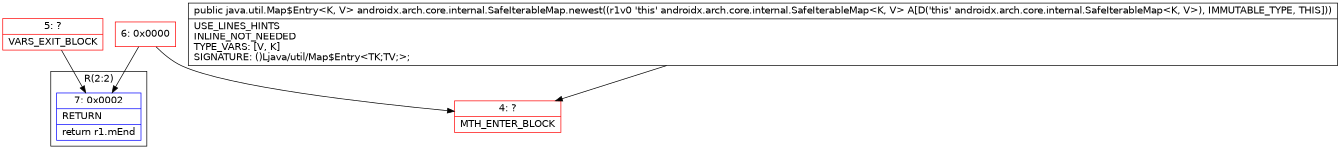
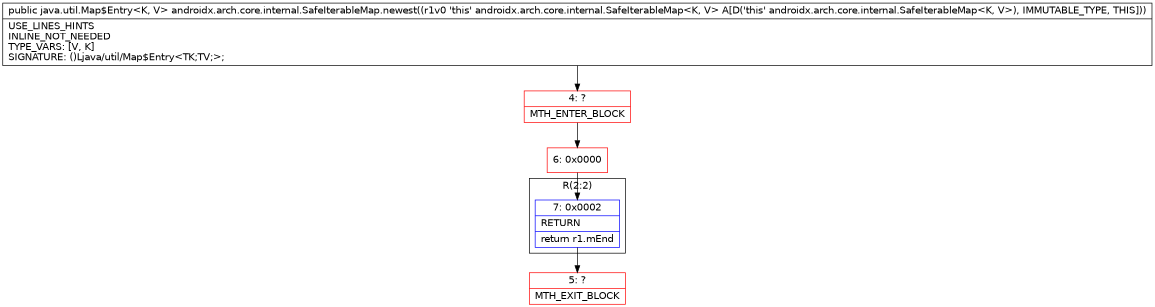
  digraph {
    fontname="DejaVu Sans"
    node [color=red fontname="DejaVu Sans" shape=record]
    edge [fontname="DejaVu Sans"]
    n1 [color=blue label="{7\:\ 0x0002|RETURN\l|return r1.mEnd\l}"]
-   n2 [label="{5\:\ ?|VARS_EXIT_BLOCK\l}"]
+   n2 [label="{5\:\ ?|MTH_EXIT_BLOCK\l}"]
    n3 [label="{4\:\ ?|MTH_ENTER_BLOCK\l}"]
    n4 [label="{6\:\ 0x0000}"]
    n5 [label="{public java.util.Map$Entry\<K, V\> androidx.arch.core.internal.SafeIterableMap.newest((r1v0 'this' androidx.arch.core.internal.SafeIterableMap\<K, V\> A[D('this' androidx.arch.core.internal.SafeIterableMap\<K, V\>), IMMUTABLE_TYPE, THIS]))  | USE_LINES_HINTS\lINLINE_NOT_NEEDED\lTYPE_VARS: [V, K]\lSIGNATURE: ()Ljava\/util\/Map$Entry\<TK;TV;\>;\l}" color=""]
    subgraph cluster_1 {
      label="R(2:2)"
      n1
    }
-   n2 -> n1
-   n4 -> n3
+   n1 -> n2
+   n3 -> n4
    n4 -> n1
    n5 -> n3
  }
